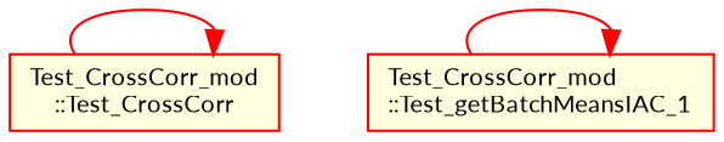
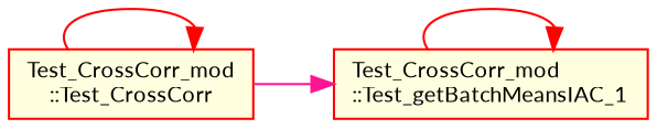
  digraph {
    rankdir=RL
    fontname=Lato
    node [color=red fillcolor=lightyellow fontname=Lato fontsize=10 shape=record style=filled]
    edge [color=red dir=back fontname=Lato fontsize=10 labelfontname=Helvetica labelfontsize=10 style=solid]
    n1 [fontcolor=black height=0.2 label="Test_CrossCorr_mod\l::Test_getBatchMeansIAC_1" width=0.4]
    n2 [height=0.2 label="Test_CrossCorr_mod\l::Test_CrossCorr" width=0.4]
    n1 -> n1
+   n1 -> n2 [color=deeppink]
    n2 -> n2
  }
